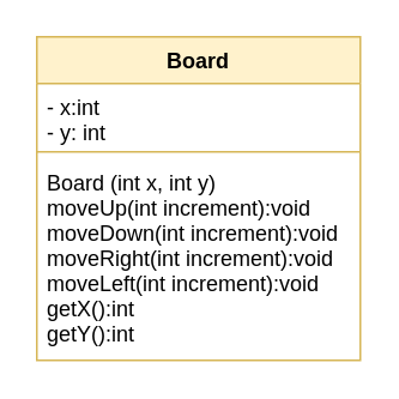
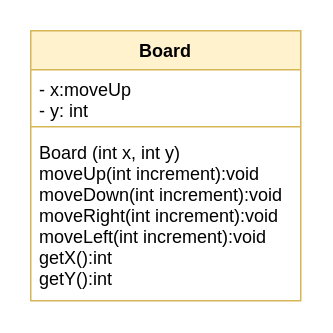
  <mxCell id="0" />
  <mxCell id="1" parent="0" />
  <mxCell id="2" value="Board" style="swimlane;fontStyle=1;align=center;verticalAlign=top;childLayout=stackLayout;horizontal=1;startSize=26;horizontalStack=0;resizeParent=1;resizeParentMax=0;resizeLast=0;collapsible=1;marginBottom=0;fillColor=#fff2cc;strokeColor=#d6b656;" vertex="1" parent="1"><mxGeometry x="20" y="20" width="180" height="180" as="geometry" /></mxCell>
- <mxCell id="3" value="- x:int&#10;- y: int" style="text;strokeColor=none;fillColor=none;align=left;verticalAlign=top;spacingLeft=4;spacingRight=4;overflow=hidden;rotatable=0;points=[[0,0.5],[1,0.5]];portConstraint=eastwest;" vertex="1" parent="2"><mxGeometry y="26" width="180" height="34" as="geometry" /></mxCell>
+ <mxCell id="3" value="- x:moveUp&#10;- y: int" style="text;strokeColor=none;fillColor=none;align=left;verticalAlign=top;spacingLeft=4;spacingRight=4;overflow=hidden;rotatable=0;points=[[0,0.5],[1,0.5]];portConstraint=eastwest;" vertex="1" parent="2"><mxGeometry y="26" width="180" height="34" as="geometry" /></mxCell>
  <mxCell id="4" value="" style="line;strokeWidth=1;fillColor=none;align=left;verticalAlign=middle;spacingTop=-1;spacingLeft=3;spacingRight=3;rotatable=0;labelPosition=right;points=[];portConstraint=eastwest;strokeColor=inherit;" vertex="1" parent="2"><mxGeometry y="60" width="180" height="8" as="geometry" /></mxCell>
  <mxCell id="5" value="Board (int x, int y)&#10;moveUp(int increment):void&#10;moveDown(int increment):void&#10;moveRight(int increment):void&#10;moveLeft(int increment):void&#10;getX():int&#10;getY():int" style="text;strokeColor=none;fillColor=none;align=left;verticalAlign=top;spacingLeft=4;spacingRight=4;overflow=hidden;rotatable=0;points=[[0,0.5],[1,0.5]];portConstraint=eastwest;" vertex="1" parent="2"><mxGeometry y="68" width="180" height="112" as="geometry" /></mxCell>
